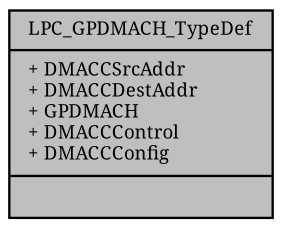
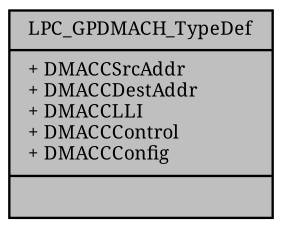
  digraph {
    fontname="Noto Serif"
-   n1 [color=black fillcolor=grey75 fontcolor=black fontname="Noto Serif" fontsize=8 height=0.2 label="{LPC_GPDMACH_TypeDef\n|+ DMACCSrcAddr\l+ DMACCDestAddr\l+ GPDMACH\l+ DMACCControl\l+ DMACCConfig\l|}" shape=record style=filled width=0.4]
+   n1 [color=black fillcolor=grey75 fontcolor=black fontname="Noto Serif" fontsize=8 height=0.2 label="{LPC_GPDMACH_TypeDef\n|+ DMACCSrcAddr\l+ DMACCDestAddr\l+ DMACCLLI\l+ DMACCControl\l+ DMACCConfig\l|}" shape=record style=filled width=0.4]
  }
